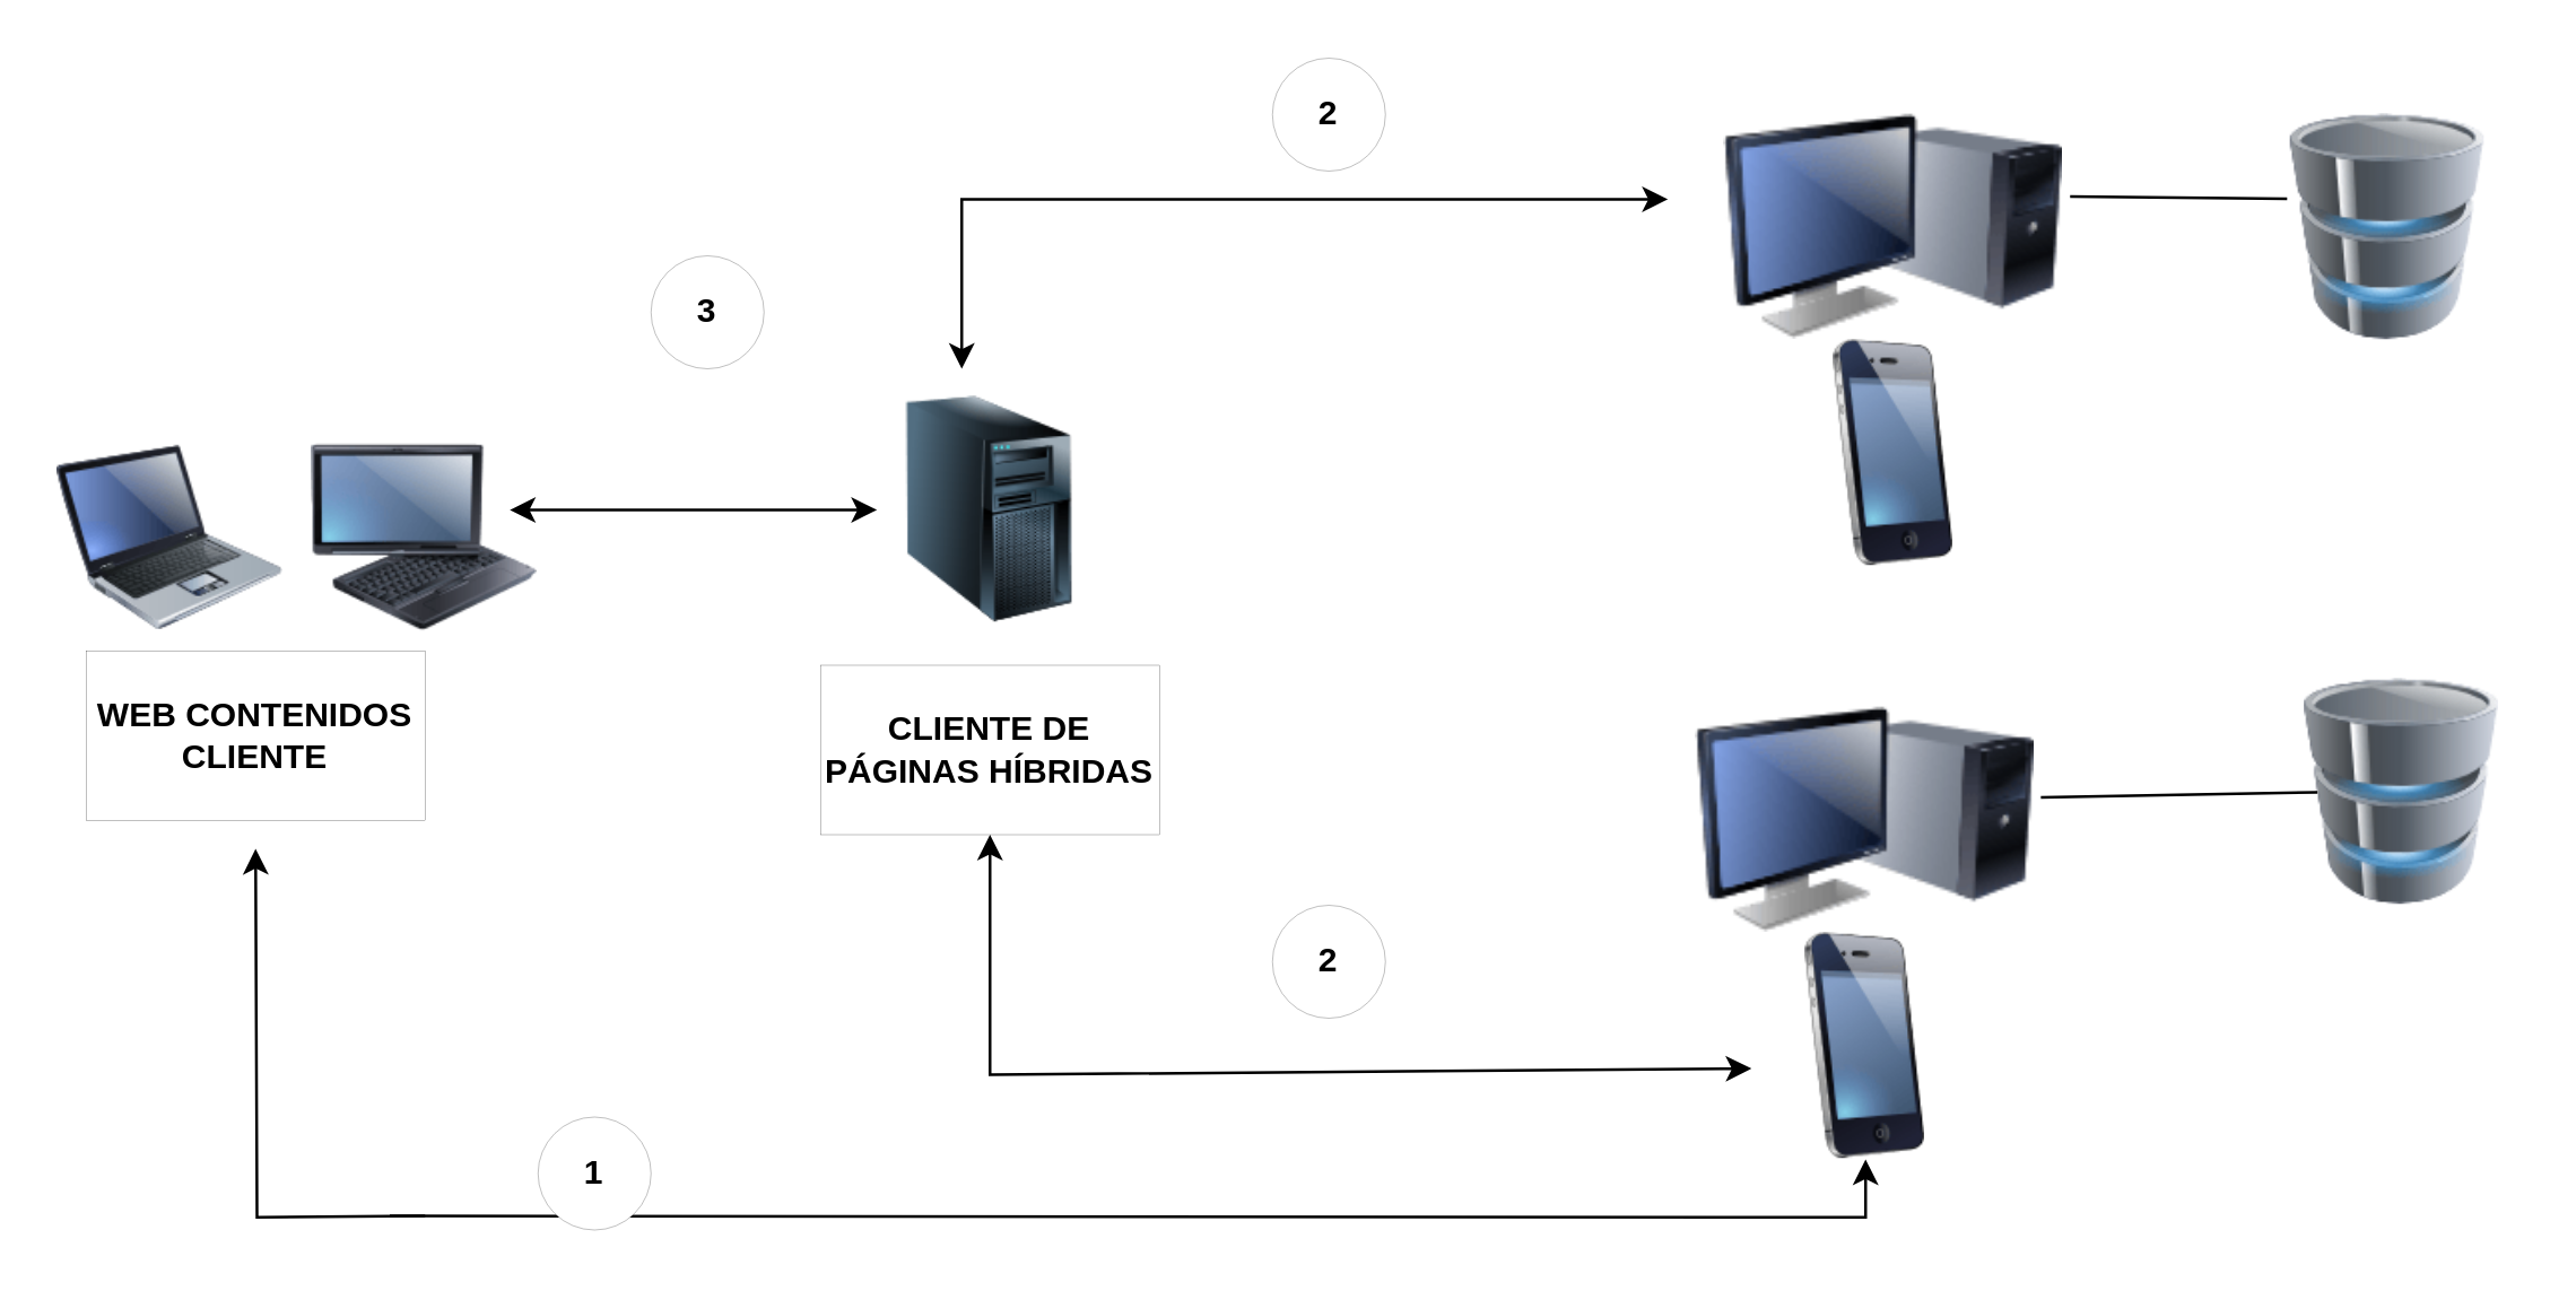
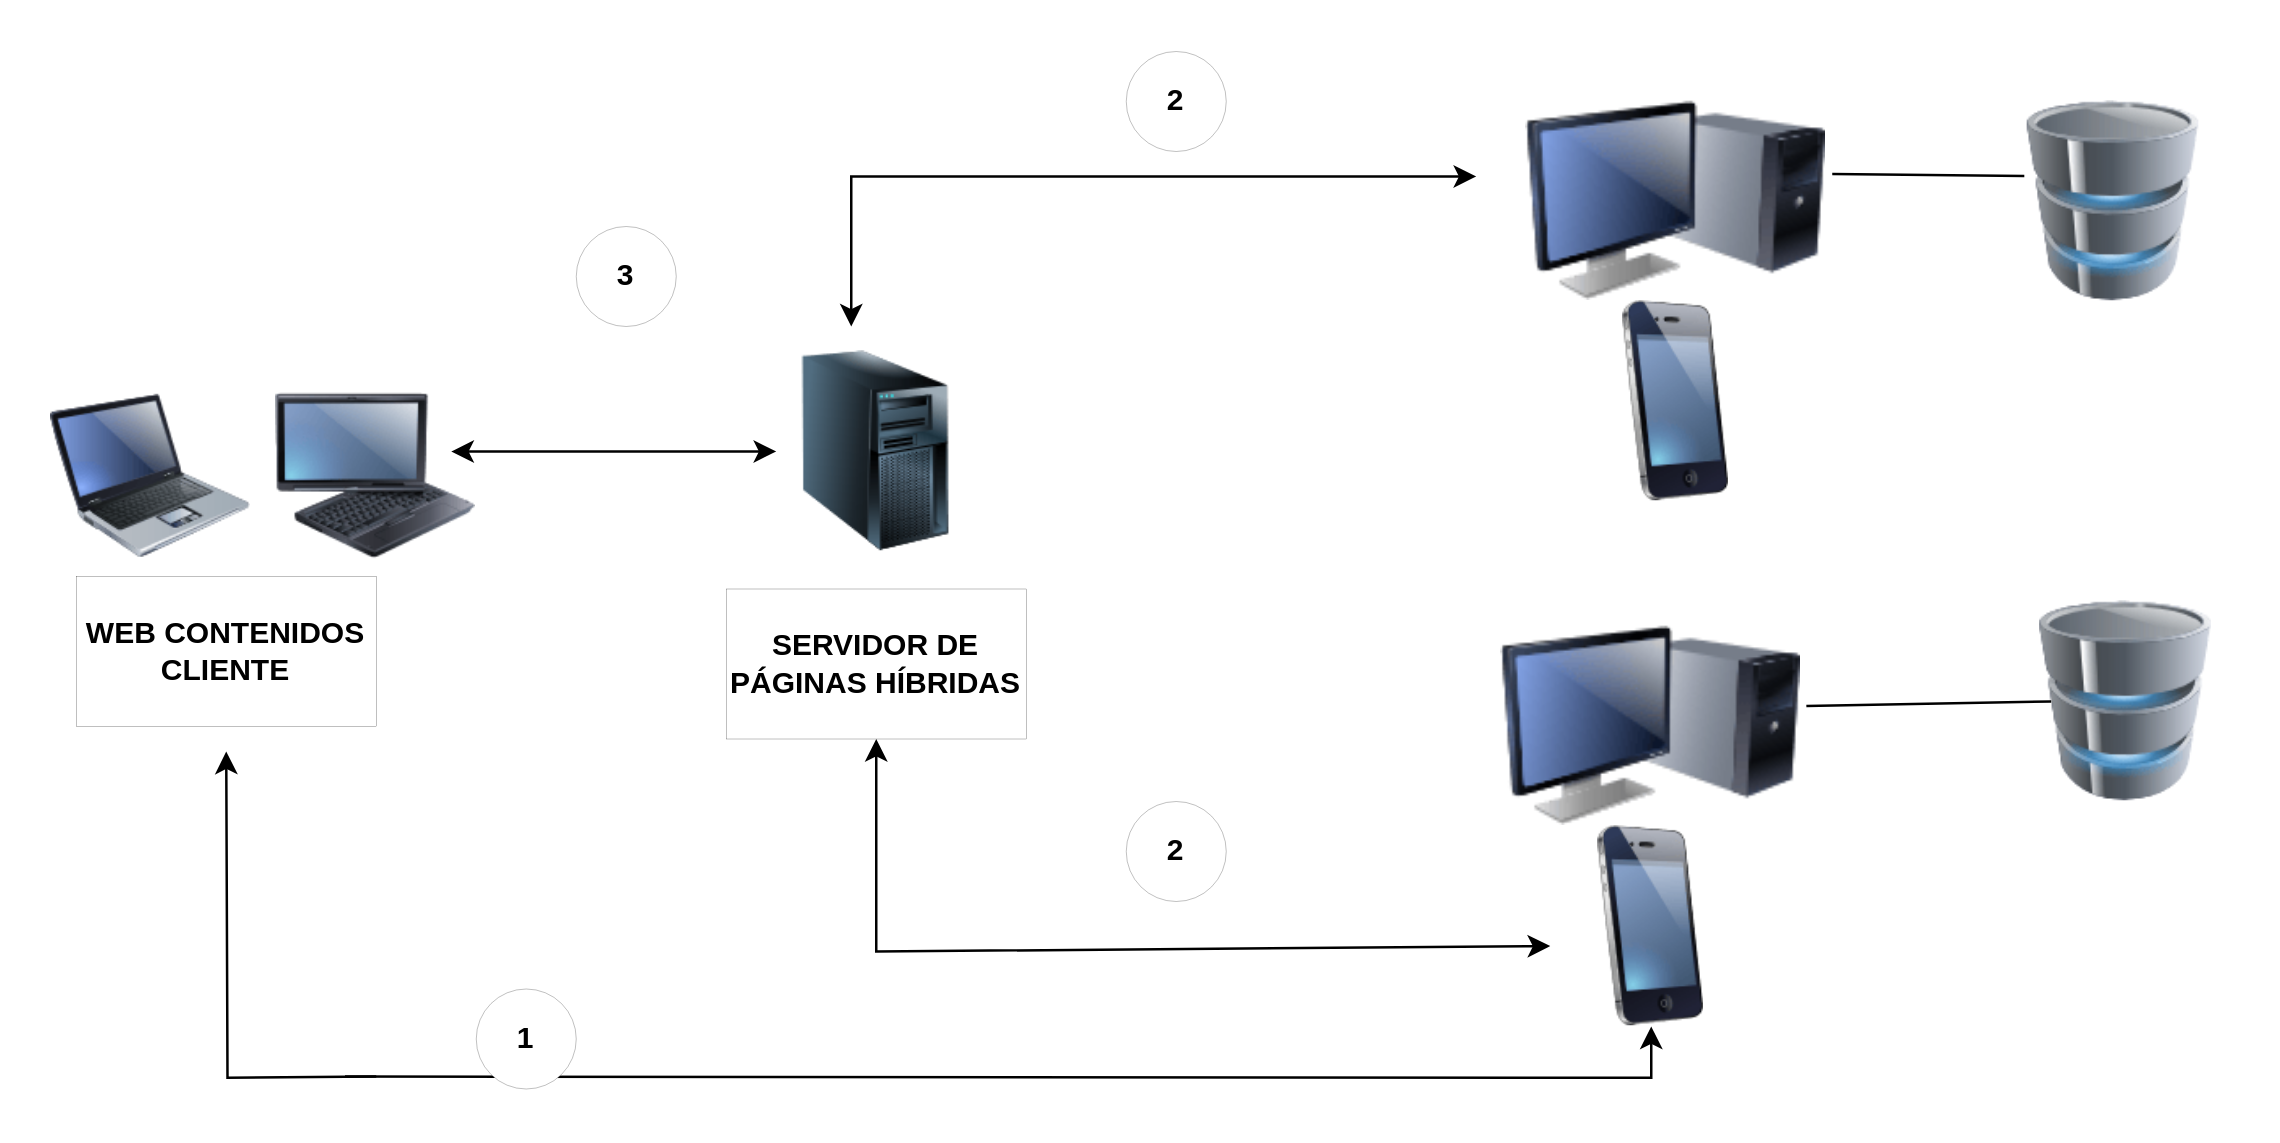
  <mxCell id="0" />
  <mxCell id="1" parent="0" />
  <mxCell id="2" value="" style="image;html=1;image=img/lib/clip_art/computers/Server_Tower_128x128.png" parent="1" vertex="1"><mxGeometry x="310" y="140" width="80" height="80" as="geometry" /></mxCell>
  <mxCell id="3" value="" style="image;html=1;image=img/lib/clip_art/computers/Database_128x128.png" parent="1" vertex="1"><mxGeometry x="810" y="40" width="70" height="80" as="geometry" /></mxCell>
  <mxCell id="4" value="" style="image;html=1;image=img/lib/clip_art/telecommunication/iPhone_128x128.png" parent="1" vertex="1"><mxGeometry x="630" y="120" width="80" height="80" as="geometry" /></mxCell>
  <mxCell id="5" value="" style="image;html=1;image=img/lib/clip_art/computers/Monitor_Tower_128x128.png" parent="1" vertex="1"><mxGeometry x="610" y="40" width="120" height="80" as="geometry" /></mxCell>
  <mxCell id="6" value="" style="image;html=1;image=img/lib/clip_art/computers/Fujitsu_Tablet_128x128.png" parent="1" vertex="1"><mxGeometry x="110" y="150" width="80" height="80" as="geometry" /></mxCell>
  <mxCell id="7" value="" style="image;html=1;image=img/lib/clip_art/computers/Laptop_128x128.png" parent="1" vertex="1"><mxGeometry x="20" y="150" width="80" height="80" as="geometry" /></mxCell>
  <mxCell id="8" value="" style="image;html=1;image=img/lib/clip_art/computers/Database_128x128.png" parent="1" vertex="1"><mxGeometry x="810" y="240" width="80" height="80" as="geometry" /></mxCell>
  <mxCell id="9" value="" style="image;html=1;image=img/lib/clip_art/telecommunication/iPhone_128x128.png" parent="1" vertex="1"><mxGeometry x="620" y="330" width="80" height="80" as="geometry" /></mxCell>
  <mxCell id="10" value="" style="image;html=1;image=img/lib/clip_art/computers/Monitor_Tower_128x128.png" parent="1" vertex="1"><mxGeometry x="600" y="250" width="120" height="80" as="geometry" /></mxCell>
  <mxCell id="11" style="edgeStyle=orthogonalEdgeStyle;rounded=0;orthogonalLoop=1;jettySize=auto;html=1;exitX=0;exitY=0;exitDx=27.5;exitDy=210;exitPerimeter=0;" edge="1" parent="1" target="9"><mxGeometry relative="1" as="geometry"><mxPoint x="610" y="380" as="targetPoint" /><mxPoint x="137.5" y="430" as="sourcePoint" /></mxGeometry></mxCell>
  <mxCell id="12" style="edgeStyle=orthogonalEdgeStyle;rounded=0;orthogonalLoop=1;jettySize=auto;html=1;" edge="1" parent="1"><mxGeometry relative="1" as="geometry"><mxPoint x="150" y="430" as="sourcePoint" /><mxPoint x="90" y="300" as="targetPoint" /></mxGeometry></mxCell>
  <mxCell id="13" value="" style="endArrow=classic;startArrow=classic;html=1;rounded=0;entryX=0;entryY=0.5;entryDx=0;entryDy=0;" edge="1" parent="1" target="2"><mxGeometry width="50" height="50" relative="1" as="geometry"><mxPoint x="180" y="180" as="sourcePoint" /><mxPoint x="250" y="155" as="targetPoint" /><Array as="points" /></mxGeometry></mxCell>
  <mxCell id="14" value="" style="endArrow=classic;startArrow=classic;html=1;rounded=0;" edge="1" parent="1"><mxGeometry width="50" height="50" relative="1" as="geometry"><mxPoint x="340" y="130" as="sourcePoint" /><mxPoint x="590" y="70" as="targetPoint" /><Array as="points"><mxPoint x="340" y="70" /></Array></mxGeometry></mxCell>
  <mxCell id="15" value="" style="endArrow=classic;startArrow=classic;html=1;rounded=0;exitX=-0.005;exitY=0.598;exitDx=0;exitDy=0;exitPerimeter=0;" edge="1" parent="1" source="9"><mxGeometry width="50" height="50" relative="1" as="geometry"><mxPoint x="580" y="375" as="sourcePoint" /><mxPoint x="350" y="295" as="targetPoint" /><Array as="points"><mxPoint x="350" y="380" /></Array></mxGeometry></mxCell>
  <mxCell id="16" value="" style="endArrow=none;html=1;rounded=0;exitX=1.017;exitY=0.397;exitDx=0;exitDy=0;exitPerimeter=0;" edge="1" parent="1" source="10"><mxGeometry width="50" height="50" relative="1" as="geometry"><mxPoint x="770" y="330" as="sourcePoint" /><mxPoint x="820" y="280" as="targetPoint" /></mxGeometry></mxCell>
  <mxCell id="17" value="" style="endArrow=none;html=1;rounded=0;exitX=1.02;exitY=0.363;exitDx=0;exitDy=0;exitPerimeter=0;entryX=-0.011;entryY=0.372;entryDx=0;entryDy=0;entryPerimeter=0;" edge="1" parent="1" source="5" target="3"><mxGeometry width="50" height="50" relative="1" as="geometry"><mxPoint x="760" y="120" as="sourcePoint" /><mxPoint x="810" y="70" as="targetPoint" /></mxGeometry></mxCell>
  <mxCell id="18" value="&lt;b&gt;WEB CONTENIDOS CLIENTE&lt;/b&gt;" style="rounded=0;whiteSpace=wrap;html=1;strokeWidth=0;" vertex="1" parent="1"><mxGeometry x="30" y="230" width="120" height="60" as="geometry" /></mxCell>
- <mxCell id="19" value="CLIENTE DE PÁGINAS HÍBRIDAS" style="rounded=0;whiteSpace=wrap;html=1;strokeWidth=0;fontStyle=1" vertex="1" parent="1"><mxGeometry x="290" y="235" width="120" height="60" as="geometry" /></mxCell>
+ <mxCell id="19" value="SERVIDOR DE PÁGINAS HÍBRIDAS" style="rounded=0;whiteSpace=wrap;html=1;strokeWidth=0;fontStyle=1" vertex="1" parent="1"><mxGeometry x="290" y="235" width="120" height="60" as="geometry" /></mxCell>
  <mxCell id="20" value="1" style="ellipse;whiteSpace=wrap;html=1;aspect=fixed;strokeWidth=0;fontStyle=1" vertex="1" parent="1"><mxGeometry x="190" y="395" width="40" height="40" as="geometry" /></mxCell>
  <mxCell id="21" value="3" style="ellipse;whiteSpace=wrap;html=1;aspect=fixed;strokeWidth=0;fontStyle=1" vertex="1" parent="1"><mxGeometry x="230" y="90" width="40" height="40" as="geometry" /></mxCell>
  <mxCell id="22" value="2" style="ellipse;whiteSpace=wrap;html=1;aspect=fixed;strokeWidth=0;fontStyle=1" vertex="1" parent="1"><mxGeometry x="450" y="20" width="40" height="40" as="geometry" /></mxCell>
  <mxCell id="23" value="2" style="ellipse;whiteSpace=wrap;html=1;aspect=fixed;strokeWidth=0;fontStyle=1" vertex="1" parent="1"><mxGeometry x="450" y="320" width="40" height="40" as="geometry" /></mxCell>
